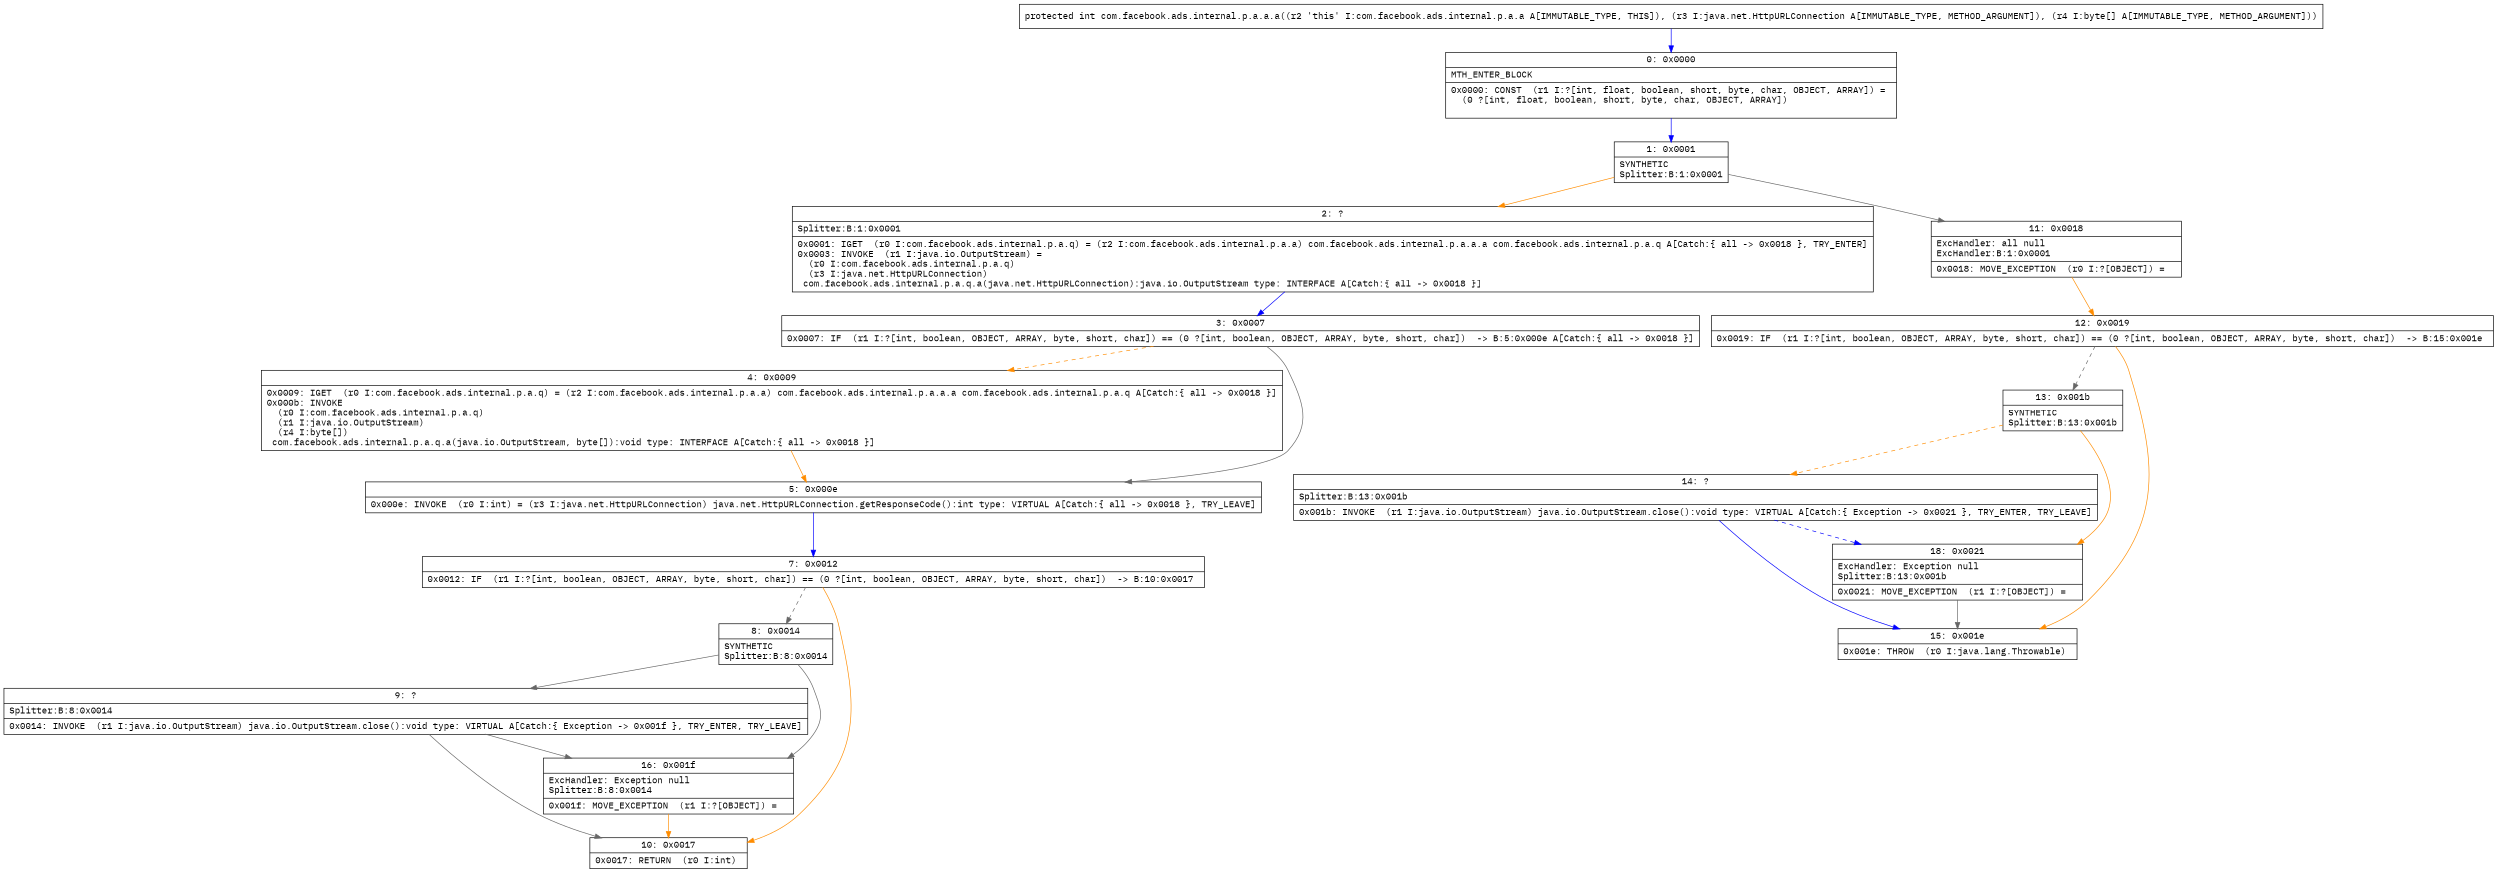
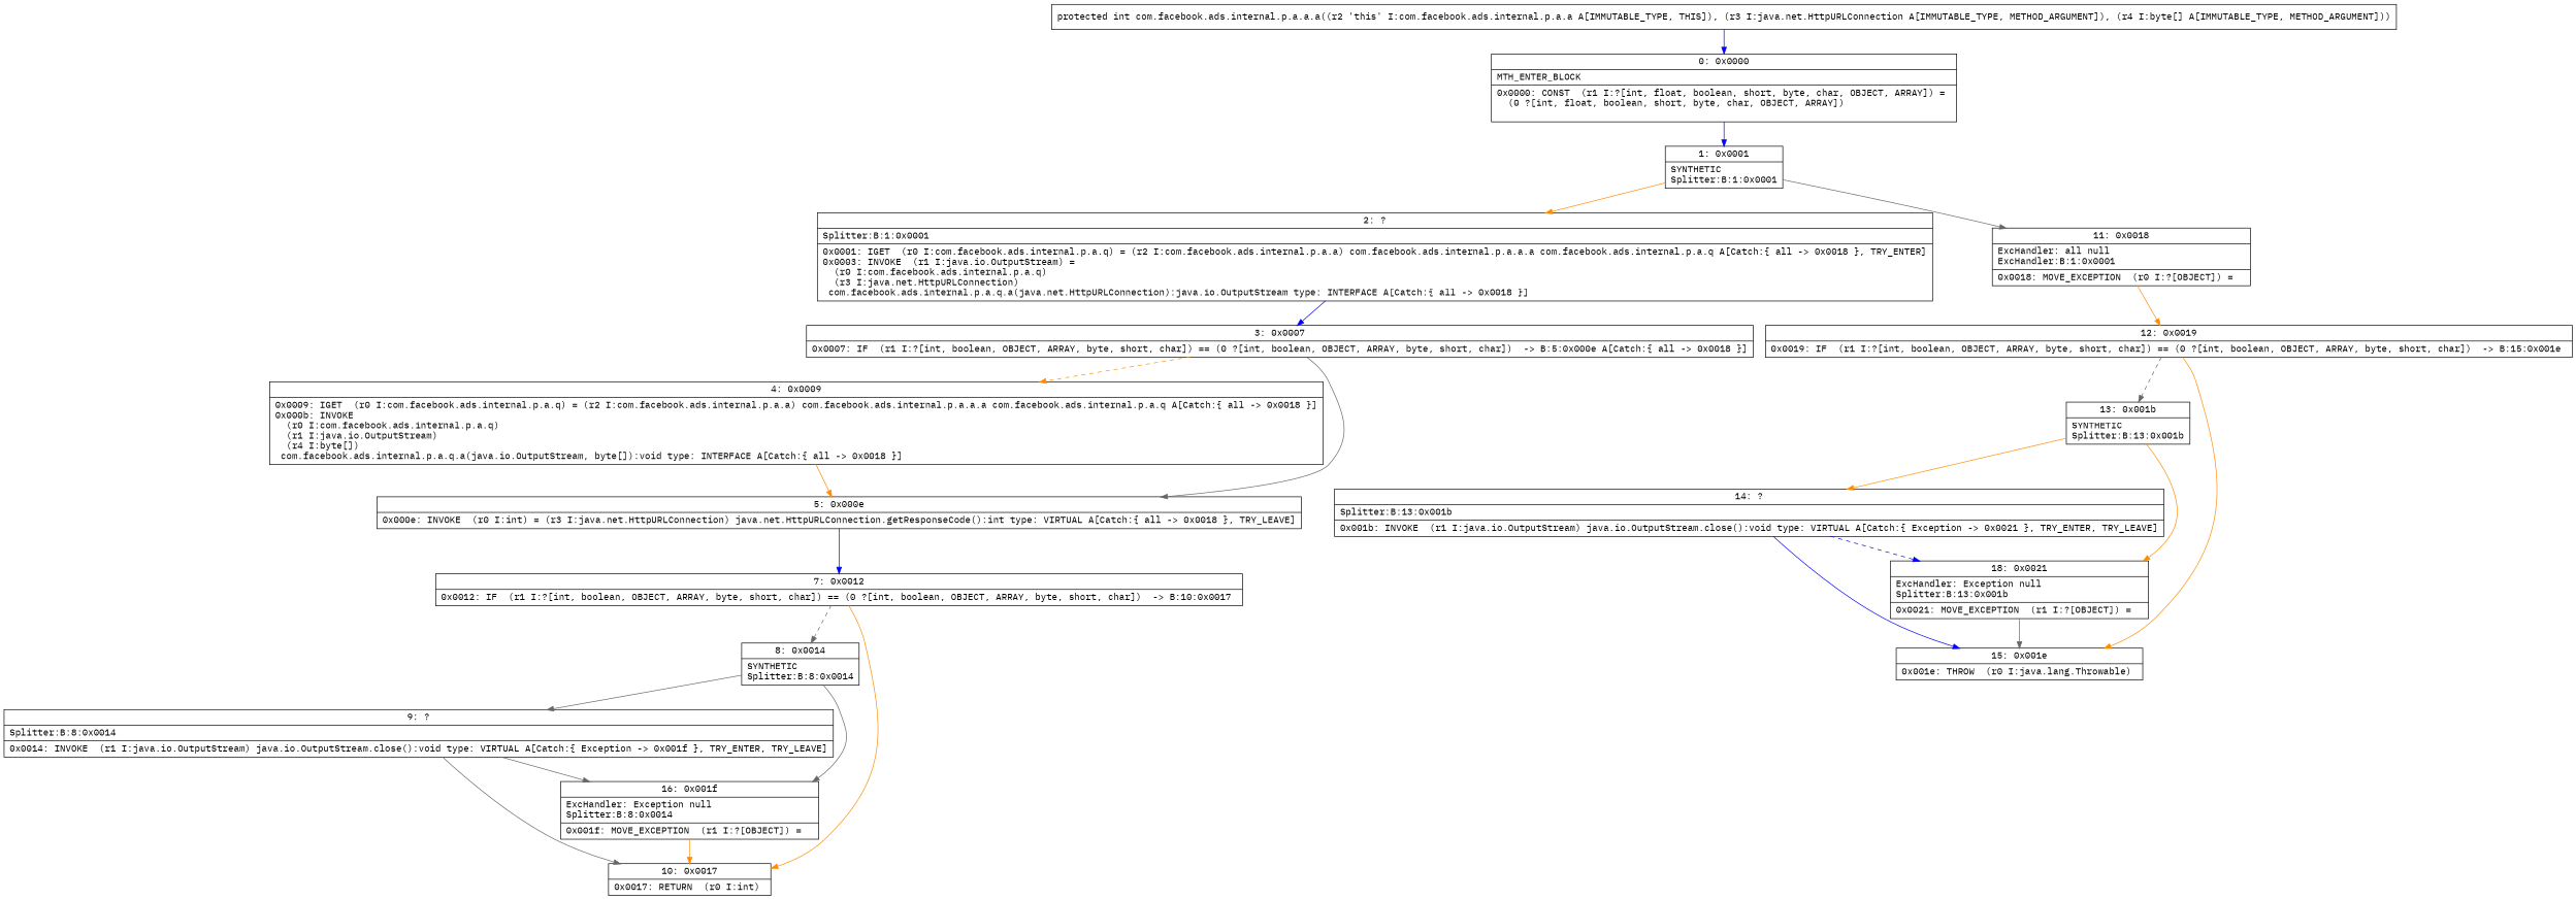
  digraph {
    fontname="IBM Plex Mono"
    node [fontname="IBM Plex Mono" shape=record]
    edge [color=darkorange fontname="IBM Plex Mono"]
    n1 [label="{0\:\ 0x0000|MTH_ENTER_BLOCK\l|0x0000: CONST  (r1 I:?[int, float, boolean, short, byte, char, OBJECT, ARRAY]) = \l  (0 ?[int, float, boolean, short, byte, char, OBJECT, ARRAY])\l \l}"]
    n2 [label="{1\:\ 0x0001|SYNTHETIC\lSplitter:B:1:0x0001\l}"]
    n3 [label="{2\:\ ?|Splitter:B:1:0x0001\l|0x0001: IGET  (r0 I:com.facebook.ads.internal.p.a.q) = (r2 I:com.facebook.ads.internal.p.a.a) com.facebook.ads.internal.p.a.a.a com.facebook.ads.internal.p.a.q A[Catch:\{ all \-\> 0x0018 \}, TRY_ENTER]\l0x0003: INVOKE  (r1 I:java.io.OutputStream) = \l  (r0 I:com.facebook.ads.internal.p.a.q)\l  (r3 I:java.net.HttpURLConnection)\l com.facebook.ads.internal.p.a.q.a(java.net.HttpURLConnection):java.io.OutputStream type: INTERFACE A[Catch:\{ all \-\> 0x0018 \}]\l}"]
    n4 [label="{11\:\ 0x0018|ExcHandler: all null\lExcHandler:B:1:0x0001\l|0x0018: MOVE_EXCEPTION  (r0 I:?[OBJECT]) =  \l}"]
    n5 [label="{3\:\ 0x0007|0x0007: IF  (r1 I:?[int, boolean, OBJECT, ARRAY, byte, short, char]) == (0 ?[int, boolean, OBJECT, ARRAY, byte, short, char])  \-\> B:5:0x000e A[Catch:\{ all \-\> 0x0018 \}]\l}"]
    n6 [label="{12\:\ 0x0019|0x0019: IF  (r1 I:?[int, boolean, OBJECT, ARRAY, byte, short, char]) == (0 ?[int, boolean, OBJECT, ARRAY, byte, short, char])  \-\> B:15:0x001e \l}"]
    n7 [label="{4\:\ 0x0009|0x0009: IGET  (r0 I:com.facebook.ads.internal.p.a.q) = (r2 I:com.facebook.ads.internal.p.a.a) com.facebook.ads.internal.p.a.a.a com.facebook.ads.internal.p.a.q A[Catch:\{ all \-\> 0x0018 \}]\l0x000b: INVOKE  \l  (r0 I:com.facebook.ads.internal.p.a.q)\l  (r1 I:java.io.OutputStream)\l  (r4 I:byte[])\l com.facebook.ads.internal.p.a.q.a(java.io.OutputStream, byte[]):void type: INTERFACE A[Catch:\{ all \-\> 0x0018 \}]\l}"]
    n8 [label="{5\:\ 0x000e|0x000e: INVOKE  (r0 I:int) = (r3 I:java.net.HttpURLConnection) java.net.HttpURLConnection.getResponseCode():int type: VIRTUAL A[Catch:\{ all \-\> 0x0018 \}, TRY_LEAVE]\l}"]
    n9 [label="{7\:\ 0x0012|0x0012: IF  (r1 I:?[int, boolean, OBJECT, ARRAY, byte, short, char]) == (0 ?[int, boolean, OBJECT, ARRAY, byte, short, char])  \-\> B:10:0x0017 \l}"]
    n10 [label="{8\:\ 0x0014|SYNTHETIC\lSplitter:B:8:0x0014\l}"]
    n11 [label="{10\:\ 0x0017|0x0017: RETURN  (r0 I:int) \l}"]
    n12 [label="{9\:\ ?|Splitter:B:8:0x0014\l|0x0014: INVOKE  (r1 I:java.io.OutputStream) java.io.OutputStream.close():void type: VIRTUAL A[Catch:\{ Exception \-\> 0x001f \}, TRY_ENTER, TRY_LEAVE]\l}"]
    n13 [label="{16\:\ 0x001f|ExcHandler: Exception null\lSplitter:B:8:0x0014\l|0x001f: MOVE_EXCEPTION  (r1 I:?[OBJECT]) =  \l}"]
    n14 [label="{13\:\ 0x001b|SYNTHETIC\lSplitter:B:13:0x001b\l}"]
    n15 [label="{15\:\ 0x001e|0x001e: THROW  (r0 I:java.lang.Throwable) \l}"]
    n16 [label="{14\:\ ?|Splitter:B:13:0x001b\l|0x001b: INVOKE  (r1 I:java.io.OutputStream) java.io.OutputStream.close():void type: VIRTUAL A[Catch:\{ Exception \-\> 0x0021 \}, TRY_ENTER, TRY_LEAVE]\l}"]
    n17 [label="{18\:\ 0x0021|ExcHandler: Exception null\lSplitter:B:13:0x001b\l|0x0021: MOVE_EXCEPTION  (r1 I:?[OBJECT]) =  \l}"]
    n18 [label="{protected int com.facebook.ads.internal.p.a.a.a((r2 'this' I:com.facebook.ads.internal.p.a.a A[IMMUTABLE_TYPE, THIS]), (r3 I:java.net.HttpURLConnection A[IMMUTABLE_TYPE, METHOD_ARGUMENT]), (r4 I:byte[] A[IMMUTABLE_TYPE, METHOD_ARGUMENT])) }"]
    n1 -> n2 [color=blue]
    n2 -> n3
    n2 -> n4 [color=gray40]
    n3 -> n5 [color=blue]
    n4 -> n6
    n5 -> n7 [style=dashed]
    n5 -> n8 [color=gray40]
    n6 -> n14 [color=gray40 style=dashed]
    n6 -> n15
    n7 -> n8
    n8 -> n9 [color=blue]
    n9 -> n10 [color=gray40 style=dashed]
    n9 -> n11
    n10 -> n12 [color=gray40]
    n10 -> n13 [color=gray40]
    n12 -> n11 [color=gray40]
    n12 -> n13 [color=gray40]
    n13 -> n11
-   n14 -> n16 [style=dashed]
+   n14 -> n16
    n14 -> n17
    n16 -> n15 [color=blue]
    n16 -> n17 [color=blue style=dashed]
    n17 -> n15 [color=gray40]
    n18 -> n1 [color=blue]
  }
